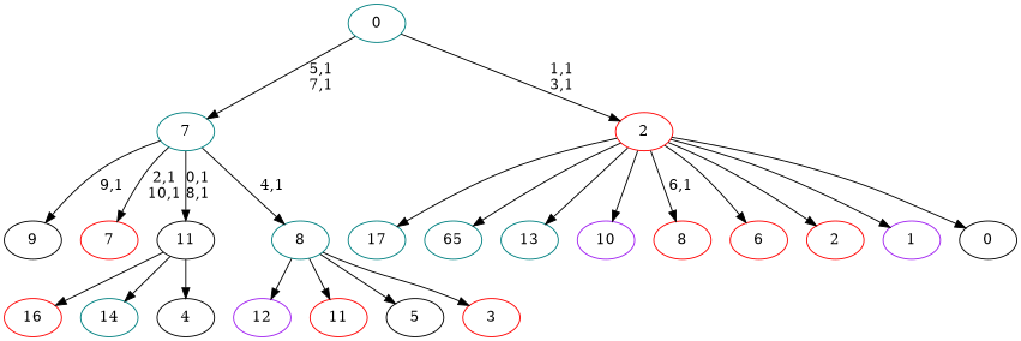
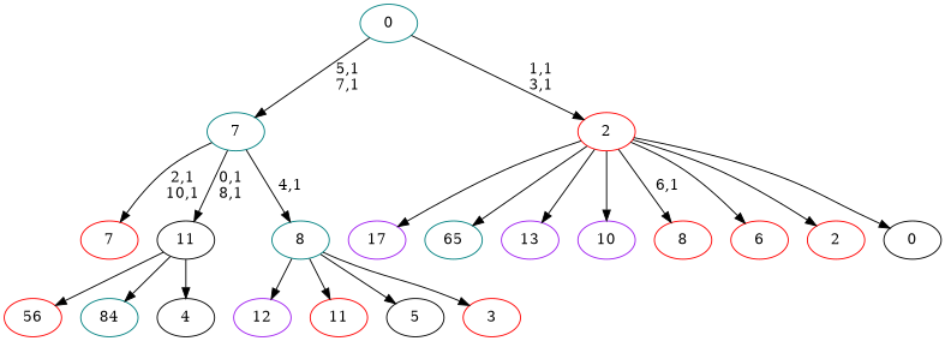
  digraph {
    node [color=red]
-   n1 [color=teal label=17]
-   n2 [label=16]
+   n1 [color=purple label=17]
+   n2 [label=56]
    n3 [color=teal label=65]
-   n4 [color=teal label=14]
-   n5 [color=teal label=13]
+   n4 [color=teal label=84]
+   n5 [color=purple label=13]
    n6 [color=purple label=12]
    n7 [label=11]
    n8 [color=purple label=10]
-   n9 [color=black label=9]
    n10 [label=8]
    n11 [label=7]
    n12 [label=6]
    n13 [color=black label=5]
    n14 [color=black label=4]
    11 [color=black]
    n16 [label=3]
    8 [color=teal]
    7 [color=teal]
    n19 [label=2]
-   n20 [color=purple label=1]
    n21 [color=black label=0]
    2
    0 [color=teal]
    11 -> n2
    11 -> n4
    11 -> n14
    8 -> n6
    8 -> n7
    8 -> n13
    8 -> n16
-   7 -> n9 [label="9,1"]
    7 -> n11 [label="2,1\n10,1"]
    7 -> 11 [label="0,1\n8,1"]
    7 -> 8 [label="4,1"]
    2 -> n1
    2 -> n3
    2 -> n5
    2 -> n8
    2 -> n10 [label="6,1"]
    2 -> n12
    2 -> n19
-   2 -> n20
    2 -> n21
    0 -> 7 [label="5,1\n7,1"]
    0 -> 2 [label="1,1\n3,1"]
  }
